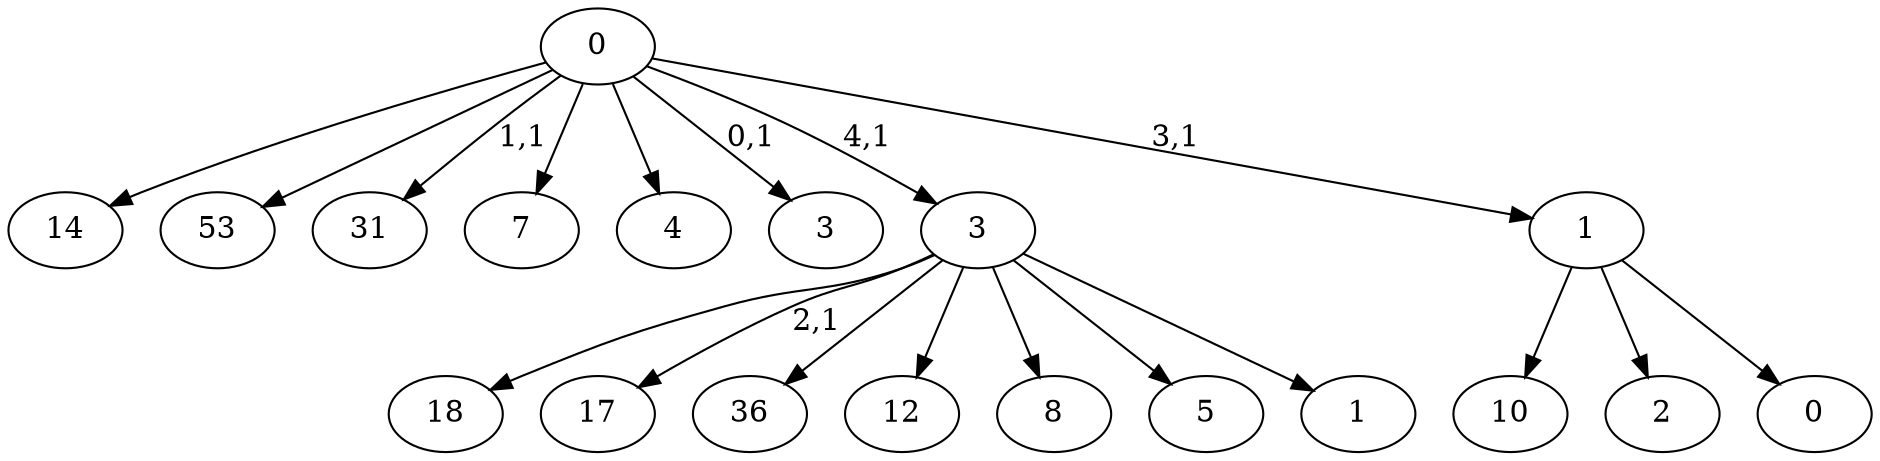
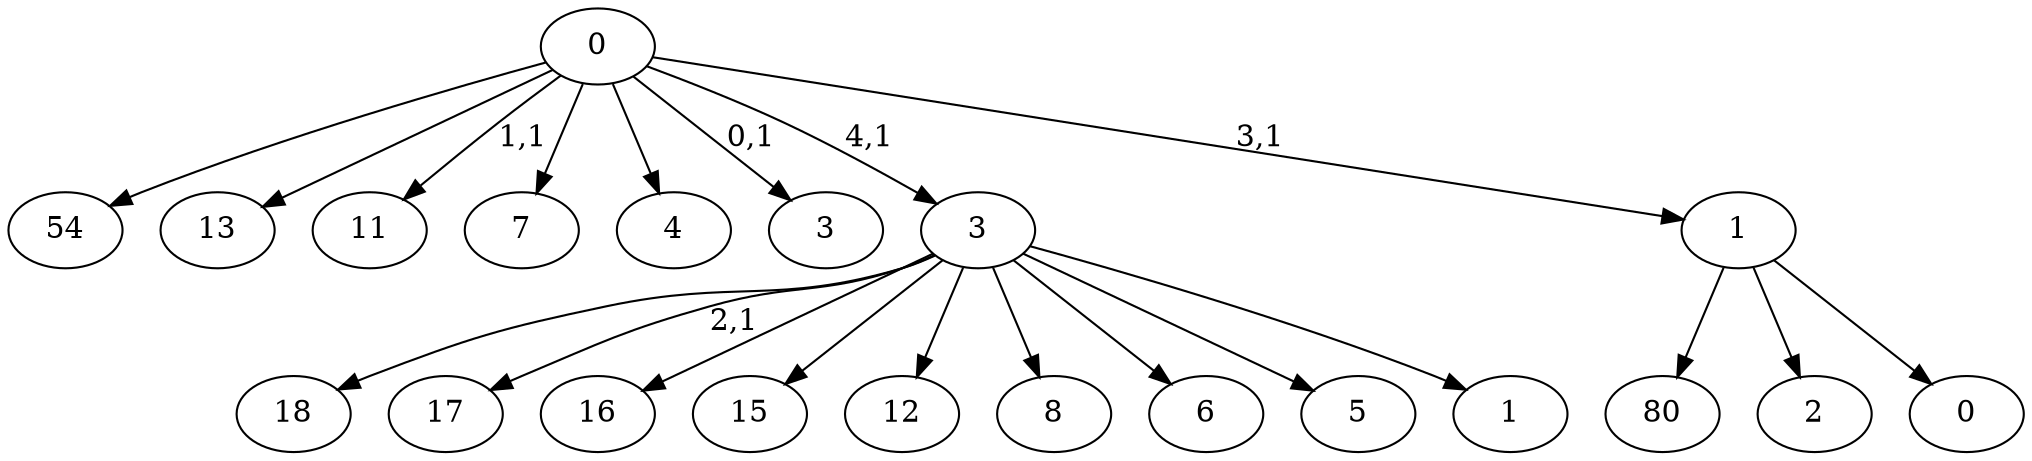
  digraph {
    n1 [label=18]
    n2 [label=17]
-   n3 [label=36]
-   n5 [label=14]
-   n6 [label=53]
+   n3 [label=16]
+   n4 [label=15]
+   n5 [label=54]
+   n6 [label=13]
    n7 [label=12]
-   n8 [label=31]
-   n9 [label=10]
+   n8 [label=11]
+   n9 [label=80]
    n10 [label=8]
    n11 [label=7]
+   n12 [label=6]
    n13 [label=5]
    n14 [label=4]
    n15 [label=3]
    n16 [label=2]
    n17 [label=1]
    3
    n19 [label=0]
    1
    0
    3 -> n1
    3 -> n2 [label="2,1"]
    3 -> n3
+   3 -> n4
    3 -> n7
    3 -> n10
+   3 -> n12
    3 -> n13
    3 -> n17
    1 -> n9
    1 -> n16
    1 -> n19
    0 -> n5
    0 -> n6
    0 -> n8 [label="1,1"]
    0 -> n11
    0 -> n14
    0 -> n15 [label="0,1"]
    0 -> 3 [label="4,1"]
    0 -> 1 [label="3,1"]
  }
